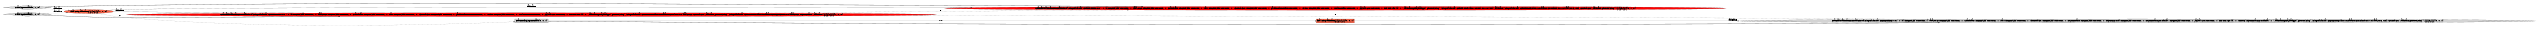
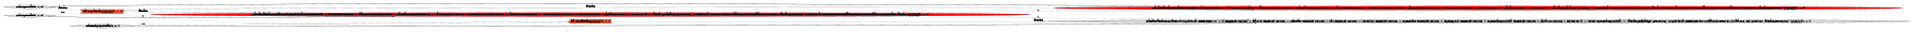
  digraph {
    rankdir=LR
    node [fillcolor=lightgray shape=diamond style=filled]
    edge [style=solid]
    n1 [label="createSegmentTable['0', '1', '0']"]
    n2 [fillcolor=red label="createTable(tableName,ImmutableList.of(StringUtils.format(\"CREATE TABLE %1$s (\" + \" id VARCHAR(255) NOT NULL,\" + \" dataSource VARCHAR(255) NOT NULL,\" + \" created_date VARCHAR(255) NOT NULL,\" + \" start VARCHAR(255) NOT NULL,\" + \" %3$send%3$s VARCHAR(255) NOT NULL,\" + \" partitioned BOOLEAN NOT NULL,\" + \" version VARCHAR(255) NOT NULL,\" + \" used BOOLEAN NOT NULL,\" + \" payload %2$s NOT NULL,\" + \" PRIMARY KEY (id)\" + \")\",tableName,getPayloadType(),getQuoteString()),StringUtils.format(\"CREATE INDEX idx_%1$s_used ON %1$s(used)\",tableName),StringUtils.format(\"CREATE INDEX idx_%1$s_datasource_used_end ON %1$s(dataSource, used, %2$send%2$s)\",tableName,getQuoteString())))@@@3@@@['0', '1', '0']" shape=ellipse]
-   n3 [fillcolor=tomato label="final String tableName@@@2@@@['1', '1', '0']" shape=ellipse]
+   n3 [fillcolor=tomato label="final String tableName@@@2@@@['1', '1', '0']" shape=box]
    n4 [fillcolor=tomato label="final String tableName@@@2@@@['0', '0', '1']" shape=box]
    n5 [fillcolor=red label="createTable(tableName,ImmutableList.of(StringUtils.format(\"CREATE TABLE %1$s (\" + \" id VARCHAR(255) NOT NULL,\" + \" dataSource VARCHAR(255) NOT NULL,\" + \" created_date VARCHAR(255) NOT NULL,\" + \" start VARCHAR(255) NOT NULL,\" + \" %3$send%3$s VARCHAR(255) NOT NULL,\" + \" partitioned BOOLEAN NOT NULL,\" + \" version VARCHAR(255) NOT NULL,\" + \" used BOOLEAN NOT NULL,\" + \" payload %2$s NOT NULL,\" + \" PRIMARY KEY (id)\" + \")\",tableName,getPayloadType(),getQuoteString()),StringUtils.format(\"CREATE INDEX idx_%1$s_datasource_end ON %1$s(dataSource, %2$send%2$s)\",tableName,getQuoteString()),StringUtils.format(\"CREATE INDEX idx_%1$s_datasource_sequence ON %1$s(dataSource, sequence_name)\",tableName)))@@@3@@@['1', '0', '0']" shape=ellipse]
-   n6 [label="createPendingSegmentsTable['0', '0', '1']" shape=box]
+   n6 [label="createPendingSegmentsTable['0', '0', '1']"]
    n7 [label="createTable(tableName,ImmutableList.of(StringUtils.format(\"CREATE TABLE %1$s (\" + \" id VARCHAR(255) NOT NULL,\" + \" dataSource VARCHAR(255) NOT NULL,\" + \" created_date VARCHAR(255) NOT NULL,\" + \" start VARCHAR(255) NOT NULL,\" + \" %3$send%3$s VARCHAR(255) NOT NULL,\" + \" sequence_name VARCHAR(255) NOT NULL,\" + \" sequence_prev_id VARCHAR(255) NOT NULL,\" + \" sequence_name_prev_id_sha1 VARCHAR(255) NOT NULL,\" + \" payload %2$s NOT NULL,\" + \" PRIMARY KEY (id),\" + \" UNIQUE (sequence_name_prev_id_sha1)\" + \")\",tableName,getPayloadType(),getQuoteString()),StringUtils.format(\"CREATE INDEX idx_%1$s_datasource_used_end ON %1$s(dataSource, used, %2$send%2$s)\",tableName,getQuoteString())))@@@3@@@['0', '0', '1']" shape=ellipse]
    n8 [label="createSegmentTable['1', '0', '0']"]
    n1 -> n2 [style=bold]
    n1 -> n3 [label=tableName style=dotted]
    n3 -> n2 [label=tableName]
-   n3 -> n6 [label=0 style=dashed]
+   n3 -> n4 [label=0 style=dashed]
    n3 -> n5 [label=tableName]
    n4 -> n7 [label=tableName]
    n5 -> n2 [label=0 style=dashed]
    n5 -> n7 [label=0 style=dashed]
    n6 -> n4 [label=true]
    n6 -> n7 [style=bold]
-   n8 -> n3 [label=tableName style=dotted]
+   n8 -> n3 [label=true style=dotted]
    n8 -> n5 [style=bold]
  }
